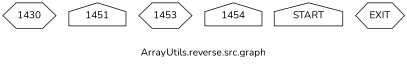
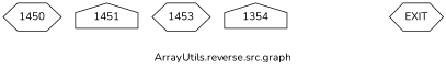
  digraph {
    label="ArrayUtils.reverse.src.graph"
    fontname=Nunito
    node [shape=hexagon fontname=Nunito]
-   n1 [label=1430]
+   n1 [label=1450]
    n2 [label=1451 shape=house]
    n3 [label=1453]
-   n4 [label=1454 shape=house]
-   n5 [label=START shape=house]
+   n4 [label=1354 shape=house]
    n6 [label=EXIT]
  }
